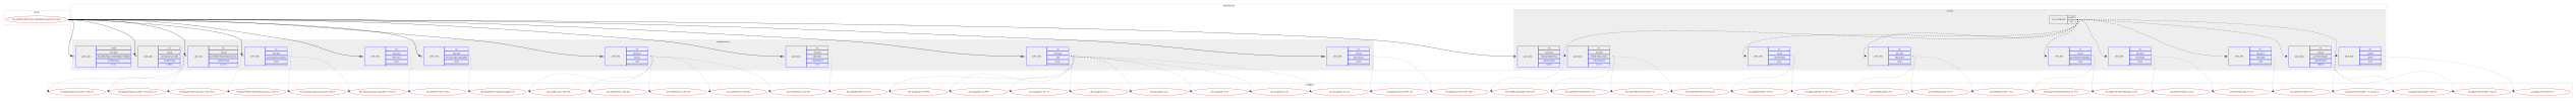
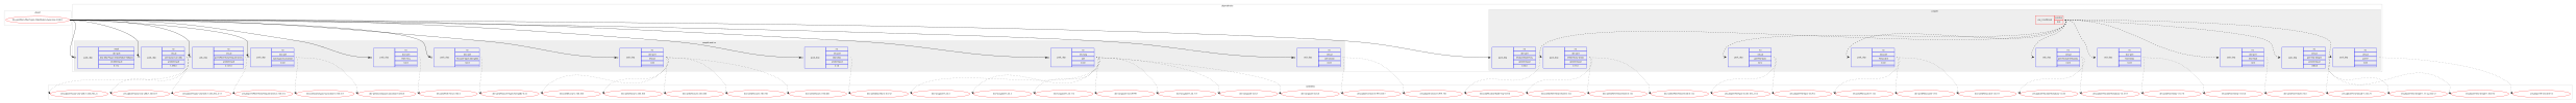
  digraph {
    compound=true
    concentrate=true
    fontname=Ubuntu
    fontsize=10
    newrank=true
    rankdir=TB
    ranksep=1.5
    node [color=red fontname=Ubuntu fontsize=10]
    edge [arrowhead=vee fontname=Ubuntu headport=w style=dotted tailport=e weight=100]
    n1 [label="dev-perl/Dist-Zilla-Plugin-MakeMaker-Awesome-0.380.0" width=4]
    n2 [color=blue label=<<TABLE BORDER="0" CELLBORDER="1" CELLSPACING="0" CELLPADDING="4" WIDTH="220"><TR><TD ROWSPAN="6" CELLPADDING="30">pack_dep</TD></TR><TR><TD WIDTH="110">no</TD></TR><TR><TD>dev-perl</TD></TR><TR><TD>CPAN-Meta-Check</TD></TR><TR><TD>greaterequal</TD></TR><TR><TD>0.11.0</TD></TR></TABLE>> shape=none]
    n3 [color=blue label=<<TABLE BORDER="0" CELLBORDER="1" CELLSPACING="0" CELLPADDING="4" WIDTH="220"><TR><TD ROWSPAN="6" CELLPADDING="30">pack_dep</TD></TR><TR><TD WIDTH="110">no</TD></TR><TR><TD>virtual</TD></TR><TR><TD>perl-File-Spec</TD></TR><TR><TD>none</TD></TR><TR><TD></TD></TR></TABLE>> shape=none]
    n4 [color=blue label=<<TABLE BORDER="0" CELLBORDER="1" CELLSPACING="0" CELLPADDING="4" WIDTH="220"><TR><TD ROWSPAN="6" CELLPADDING="30">pack_dep</TD></TR><TR><TD WIDTH="110">no</TD></TR><TR><TD>dev-perl</TD></TR><TR><TD>File-pushd</TD></TR><TR><TD>none</TD></TR><TR><TD></TD></TR></TABLE>> shape=none]
    n5 [color=blue label=<<TABLE BORDER="0" CELLBORDER="1" CELLSPACING="0" CELLPADDING="4" WIDTH="220"><TR><TD ROWSPAN="6" CELLPADDING="30">pack_dep</TD></TR><TR><TD WIDTH="110">no</TD></TR><TR><TD>virtual</TD></TR><TR><TD>perl-Module-Metadata</TD></TR><TR><TD>none</TD></TR><TR><TD></TD></TR></TABLE>> shape=none]
    n6 [color=blue label=<<TABLE BORDER="0" CELLBORDER="1" CELLSPACING="0" CELLPADDING="4" WIDTH="220"><TR><TD ROWSPAN="6" CELLPADDING="30">pack_dep</TD></TR><TR><TD WIDTH="110">no</TD></TR><TR><TD>dev-perl</TD></TR><TR><TD>Test-Deep</TD></TR><TR><TD>none</TD></TR><TR><TD></TD></TR></TABLE>> shape=none]
    n7 [color=blue label=<<TABLE BORDER="0" CELLBORDER="1" CELLSPACING="0" CELLPADDING="4" WIDTH="220"><TR><TD ROWSPAN="6" CELLPADDING="30">pack_dep</TD></TR><TR><TD WIDTH="110">no</TD></TR><TR><TD>dev-perl</TD></TR><TR><TD>Test-Fatal</TD></TR><TR><TD>none</TD></TR><TR><TD></TD></TR></TABLE>> shape=none]
    n8 [color=blue label=<<TABLE BORDER="0" CELLBORDER="1" CELLSPACING="0" CELLPADDING="4" WIDTH="220"><TR><TD ROWSPAN="6" CELLPADDING="30">pack_dep</TD></TR><TR><TD WIDTH="110">no</TD></TR><TR><TD>virtual</TD></TR><TR><TD>perl-Test-Simple</TD></TR><TR><TD>greaterequal</TD></TR><TR><TD>0.880.0</TD></TR></TABLE>> shape=none]
    n9 [color=blue label=<<TABLE BORDER="0" CELLBORDER="1" CELLSPACING="0" CELLPADDING="4" WIDTH="220"><TR><TD ROWSPAN="6" CELLPADDING="30">pack_dep</TD></TR><TR><TD WIDTH="110">no</TD></TR><TR><TD>virtual</TD></TR><TR><TD>perl-if</TD></TR><TR><TD>none</TD></TR><TR><TD></TD></TR></TABLE>> shape=none]
-   n10 [label=<<TABLE BORDER="0" CELLBORDER="1" CELLSPACING="0" CELLPADDING="4"><TR><TD ROWSPAN="3" CELLPADDING="10">use_conditional</TD></TR><TR><TD>pushd</TD></TR><TR><TD>test</TD></TR></TABLE>> shape=none]
+   n10 [label=<<TABLE BORDER="0" CELLBORDER="1" CELLSPACING="0" CELLPADDING="4"><TR><TD ROWSPAN="3" CELLPADDING="10">use_conditional</TD></TR><TR><TD>positive</TD></TR><TR><TD>test</TD></TR></TABLE>> shape=none]
    n11 [color=blue label=<<TABLE BORDER="0" CELLBORDER="1" CELLSPACING="0" CELLPADDING="4" WIDTH="220"><TR><TD ROWSPAN="6" CELLPADDING="30">pack_dep</TD></TR><TR><TD WIDTH="110">no</TD></TR><TR><TD>dev-perl</TD></TR><TR><TD>Module-Build-Tiny</TD></TR><TR><TD>greaterequal</TD></TR><TR><TD>0.34.0</TD></TR></TABLE>> shape=none]
    n12 [color=blue label=<<TABLE BORDER="0" CELLBORDER="1" CELLSPACING="0" CELLPADDING="4" WIDTH="220"><TR><TD ROWSPAN="6" CELLPADDING="30">pack_dep</TD></TR><TR><TD WIDTH="110">no</TD></TR><TR><TD>virtual</TD></TR><TR><TD>perl-version</TD></TR><TR><TD>none</TD></TR><TR><TD></TD></TR></TABLE>> shape=none]
    n13 [color=blue label=<<TABLE BORDER="0" CELLBORDER="1" CELLSPACING="0" CELLPADDING="4" WIDTH="220"><TR><TD ROWSPAN="6" CELLPADDING="30">pack_dep</TD></TR><TR><TD WIDTH="110">no</TD></TR><TR><TD>dev-lang</TD></TR><TR><TD>perl</TD></TR><TR><TD>none</TD></TR><TR><TD></TD></TR></TABLE>> shape=none]
    n14 [color=blue label=<<TABLE BORDER="0" CELLBORDER="1" CELLSPACING="0" CELLPADDING="4" WIDTH="220"><TR><TD ROWSPAN="6" CELLPADDING="30">pack_dep</TD></TR><TR><TD WIDTH="110">no</TD></TR><TR><TD>dev-perl</TD></TR><TR><TD>Dist-Zilla</TD></TR><TR><TD>greaterequal</TD></TR><TR><TD>5.1.0</TD></TR></TABLE>> shape=none]
    n15 [color=blue label=<<TABLE BORDER="0" CELLBORDER="1" CELLSPACING="0" CELLPADDING="4" WIDTH="220"><TR><TD ROWSPAN="6" CELLPADDING="30">pack_dep</TD></TR><TR><TD WIDTH="110">no</TD></TR><TR><TD>dev-perl</TD></TR><TR><TD>Moose</TD></TR><TR><TD>none</TD></TR><TR><TD></TD></TR></TABLE>> shape=none]
    n16 [color=blue label=<<TABLE BORDER="0" CELLBORDER="1" CELLSPACING="0" CELLPADDING="4" WIDTH="220"><TR><TD ROWSPAN="6" CELLPADDING="30">pack_dep</TD></TR><TR><TD WIDTH="110">no</TD></TR><TR><TD>dev-perl</TD></TR><TR><TD>MooseX-Types-Stringlike</TD></TR><TR><TD>none</TD></TR><TR><TD></TD></TR></TABLE>> shape=none]
    n17 [color=blue label=<<TABLE BORDER="0" CELLBORDER="1" CELLSPACING="0" CELLPADDING="4" WIDTH="220"><TR><TD ROWSPAN="6" CELLPADDING="30">pack_dep</TD></TR><TR><TD WIDTH="110">no</TD></TR><TR><TD>dev-perl</TD></TR><TR><TD>Path-Tiny</TD></TR><TR><TD>none</TD></TR><TR><TD></TD></TR></TABLE>> shape=none]
    n18 [color=blue label=<<TABLE BORDER="0" CELLBORDER="1" CELLSPACING="0" CELLPADDING="4" WIDTH="220"><TR><TD ROWSPAN="6" CELLPADDING="30">pack_dep</TD></TR><TR><TD WIDTH="110">no</TD></TR><TR><TD>dev-perl</TD></TR><TR><TD>namespace-autoclean</TD></TR><TR><TD>none</TD></TR><TR><TD></TD></TR></TABLE>> shape=none]
    n19 [color=blue label=<<TABLE BORDER="0" CELLBORDER="1" CELLSPACING="0" CELLPADDING="4" WIDTH="220"><TR><TD ROWSPAN="6" CELLPADDING="30">pack_dep</TD></TR><TR><TD WIDTH="110">no</TD></TR><TR><TD>virtual</TD></TR><TR><TD>perl-CPAN-Meta-Requirements</TD></TR><TR><TD>greaterequal</TD></TR><TR><TD>2.121.0</TD></TR></TABLE>> shape=none]
    n20 [color=blue label=<<TABLE BORDER="0" CELLBORDER="1" CELLSPACING="0" CELLPADDING="4" WIDTH="220"><TR><TD ROWSPAN="6" CELLPADDING="30">pack_dep</TD></TR><TR><TD WIDTH="110">no</TD></TR><TR><TD>virtual</TD></TR><TR><TD>perl-Scalar-List-Utils</TD></TR><TR><TD>greaterequal</TD></TR><TR><TD>1.290.0</TD></TR></TABLE>> shape=none]
    n21 [color=blue label=<<TABLE BORDER="0" CELLBORDER="1" CELLSPACING="0" CELLPADDING="4" WIDTH="220"><TR><TD ROWSPAN="6" CELLPADDING="30">pack_dep</TD></TR><TR><TD WIDTH="110">weak</TD></TR><TR><TD>dev-perl</TD></TR><TR><TD>Dist-Zilla-Plugin-MakeMaker-Fallback</TD></TR><TR><TD>smallerequal</TD></TR><TR><TD>0.11.0</TD></TR></TABLE>> shape=none]
    n22 [label="dev-perl/CPAN-Meta-Check-0.12.0" width=4]
    n23 [label="dev-perl/CPAN-Meta-Check-0.13.0" width=4]
    n24 [label="dev-perl/CPAN-Meta-Check-0.14.0" width=4]
    n25 [label="virtual/perl-File-Spec-3.630.100_rc-r2" width=4]
    n26 [label="virtual/perl-File-Spec-3.670.0" width=4]
    n27 [label="dev-perl/File-pushd-1.14.0" width=4]
    n28 [label="dev-perl/File-pushd-1.3.0-r1" width=4]
    n29 [label="dev-perl/File-pushd-1.9.0" width=4]
    n30 [label="virtual/perl-Module-Metadata-1.0.31-r1" width=4]
    n31 [label="virtual/perl-Module-Metadata-1.0.33" width=4]
    n32 [label="dev-perl/Test-Deep-1.126.0" width=4]
    n33 [label="dev-perl/Test-Deep-1.127.0" width=4]
    n34 [label="dev-perl/Test-Fatal-0.14.0" width=4]
    n35 [label="virtual/perl-Test-Simple-1.1.14_p522-r2" width=4]
    n36 [label="virtual/perl-Test-Simple-1.352.73" width=4]
    n37 [label="virtual/perl-Test-Simple-1.302.96" width=4]
    n38 [label="virtual/perl-if-0.60.600-r2" width=4]
    n39 [label="dev-perl/Module-Build-Tiny-0.39.0" width=4]
    n40 [label="dev-lang/perl-5.24.1-r2" width=4]
    n41 [label="dev-lang/perl-5.24.2" width=4]
    n42 [label="dev-lang/perl-5.24.3" width=4]
    n43 [label="dev-lang/perl-5.26.0" width=4]
    n44 [label="dev-lang/perl-5.26.1" width=4]
    n45 [label="dev-lang/perl-5.26.1-r1" width=4]
    n46 [label="dev-lang/perl-5.26.9999" width=4]
-   n47 [label="dev-lang/perl-5.28.9999" width=4]
    n48 [label="dev-perl/Dist-Zilla-6.10.0-r2" width=4]
    n49 [label="dev-perl/Moose-2.160.500" width=4]
    n50 [label="dev-perl/Moose-2.180.600" width=4]
    n51 [label="dev-perl/Moose-2.180.700" width=4]
    n52 [label="dev-perl/Moose-2.200.400" width=4]
    n53 [label="dev-perl/Moose-2.200.500" width=4]
    n54 [label="dev-perl/MooseX-Types-Stringlike-0.3.0" width=4]
    n55 [label="dev-perl/Path-Tiny-0.104.0" width=4]
    n56 [label="dev-perl/namespace-autoclean-0.130.0-r1" width=4]
    n57 [label="dev-perl/namespace-autoclean-0.280.0" width=4]
    n58 [label="virtual/perl-CPAN-Meta-Requirements-2.140.0-r2" width=4]
    n59 [label="virtual/perl-Scalar-List-Utils-1.420.200_rc-r1" width=4]
    n60 [label="virtual/perl-Scalar-List-Utils-1.460.0-r1" width=4]
    n61 [label="virtual/perl-Scalar-List-Utils-1.460.200_rc" width=4]
    n62 [label="virtual/perl-version-0.991.600-r1" width=4]
    n63 [label="virtual/perl-version-0.991.700" width=4]
    subgraph cluster_1 {
      color=gray
      label=<<i>ebuild</i>>
      rank=same
      n1
    }
    subgraph cluster_2 {
      color=gray
      label=<<i>dependencies</i>>
      subgraph cluster_3 {
        color=gray
        fillcolor="#eeeeee"
        label=<<i>compile</i>>
        style=filled
        subgraph sub_4 {
          color=gray
          fillcolor="#eeeeee"
          label=<<i>compile</i>>
          style=filled
          n10
          subgraph sub_5 {
            color=gray
            fillcolor="#eeeeee"
            label=<<i>compile</i>>
            style=filled
            n2
          }
          subgraph sub_6 {
            color=gray
            fillcolor="#eeeeee"
            label=<<i>compile</i>>
            style=filled
            n3
          }
          subgraph sub_7 {
            color=gray
            fillcolor="#eeeeee"
            label=<<i>compile</i>>
            style=filled
            n4
          }
          subgraph sub_8 {
            color=gray
            fillcolor="#eeeeee"
            label=<<i>compile</i>>
            style=filled
            n5
          }
          subgraph sub_9 {
            color=gray
            fillcolor="#eeeeee"
            label=<<i>compile</i>>
            style=filled
            n6
          }
          subgraph sub_10 {
            color=gray
            fillcolor="#eeeeee"
            label=<<i>compile</i>>
            style=filled
            n7
          }
          subgraph sub_11 {
            color=gray
            fillcolor="#eeeeee"
            label=<<i>compile</i>>
            style=filled
            n8
          }
          subgraph sub_12 {
            color=gray
            fillcolor="#eeeeee"
            label=<<i>compile</i>>
            style=filled
            n9
          }
        }
        subgraph sub_13 {
          color=gray
          fillcolor="#eeeeee"
          label=<<i>compile</i>>
          style=filled
          n11
        }
      }
      subgraph cluster_14 {
        color=gray
        fillcolor="#eeeeee"
        label=<<i>compile and run</i>>
        style=filled
        subgraph sub_15 {
          color=gray
          fillcolor="#eeeeee"
          label=<<i>compile and run</i>>
          style=filled
          n12
        }
        subgraph sub_16 {
          color=gray
          fillcolor="#eeeeee"
          label=<<i>compile and run</i>>
          style=filled
          n13
        }
        subgraph sub_17 {
          color=gray
          fillcolor="#eeeeee"
          label=<<i>compile and run</i>>
          style=filled
          n14
        }
        subgraph sub_18 {
          color=gray
          fillcolor="#eeeeee"
          label=<<i>compile and run</i>>
          style=filled
          n15
        }
        subgraph sub_19 {
          color=gray
          fillcolor="#eeeeee"
          label=<<i>compile and run</i>>
          style=filled
          n16
        }
        subgraph sub_20 {
          color=gray
          fillcolor="#eeeeee"
          label=<<i>compile and run</i>>
          style=filled
          n17
        }
        subgraph sub_21 {
          color=gray
          fillcolor="#eeeeee"
          label=<<i>compile and run</i>>
          style=filled
          n18
        }
        subgraph sub_22 {
          color=gray
          fillcolor="#eeeeee"
          label=<<i>compile and run</i>>
          style=filled
          n19
        }
        subgraph sub_23 {
          color=gray
          fillcolor="#eeeeee"
          label=<<i>compile and run</i>>
          style=filled
          n20
        }
        subgraph sub_24 {
          color=gray
          fillcolor="#eeeeee"
          label=<<i>compile and run</i>>
          style=filled
          n21
        }
      }
      subgraph cluster_25 {
        color=gray
        fillcolor="#eeeeee"
        label=<<i>run</i>>
        style=filled
      }
    }
    subgraph cluster_26 {
      color=gray
      label=<<i>candidates</i>>
      rank=same
      subgraph sub_27 {
        color=black
        label=<<i>candidates</i>>
        nodesep=1
        rank=same
        n22
        n23
        n24
      }
      subgraph sub_28 {
        color=black
        label=<<i>candidates</i>>
        nodesep=1
        rank=same
        n25
        n26
      }
      subgraph sub_29 {
        color=black
        label=<<i>candidates</i>>
        nodesep=1
        rank=same
        n27
        n28
        n29
      }
      subgraph sub_30 {
        color=black
        label=<<i>candidates</i>>
        nodesep=1
        rank=same
        n30
        n31
      }
      subgraph sub_31 {
        color=black
        label=<<i>candidates</i>>
        nodesep=1
        rank=same
        n32
        n33
      }
      subgraph sub_32 {
        color=black
        label=<<i>candidates</i>>
        nodesep=1
        rank=same
        n34
      }
      subgraph sub_33 {
        color=black
        label=<<i>candidates</i>>
        nodesep=1
        rank=same
        n35
        n36
        n37
      }
      subgraph sub_34 {
        color=black
        label=<<i>candidates</i>>
        nodesep=1
        rank=same
        n38
      }
      subgraph sub_35 {
        color=black
        label=<<i>candidates</i>>
        nodesep=1
        rank=same
        n39
      }
      subgraph sub_36 {
        color=black
        label=<<i>candidates</i>>
        nodesep=1
        rank=same
        n40
        n41
        n42
        n43
        n44
        n45
        n46
-       n47
      }
      subgraph sub_37 {
        color=black
        label=<<i>candidates</i>>
        nodesep=1
        rank=same
        n48
      }
      subgraph sub_38 {
        color=black
        label=<<i>candidates</i>>
        nodesep=1
        rank=same
        n49
        n50
        n51
        n52
        n53
      }
      subgraph sub_39 {
        color=black
        label=<<i>candidates</i>>
        nodesep=1
        rank=same
        n54
      }
      subgraph sub_40 {
        color=black
        label=<<i>candidates</i>>
        nodesep=1
        rank=same
        n55
      }
      subgraph sub_41 {
        color=black
        label=<<i>candidates</i>>
        nodesep=1
        rank=same
        n56
        n57
      }
      subgraph sub_42 {
        color=black
        label=<<i>candidates</i>>
        nodesep=1
        rank=same
        n58
      }
      subgraph sub_43 {
        color=black
        label=<<i>candidates</i>>
        nodesep=1
        rank=same
        n59
        n60
        n61
      }
      subgraph sub_44 {
        color=black
        label=<<i>candidates</i>>
        nodesep=1
        rank=same
        n62
        n63
      }
      subgraph sub_45 {
        color=black
        label=<<i>candidates</i>>
        nodesep=1
        rank=same
      }
    }
    n1 -> n11 [style=solid weight=20]
    n1 -> n12 [arrowhead=odotvee style=solid weight=20]
    n1 -> n13 [arrowhead=odotvee style=solid weight=20]
    n1 -> n14 [arrowhead=odotvee style=solid weight=20]
    n1 -> n15 [arrowhead=odotvee style=solid weight=20]
    n1 -> n16 [arrowhead=odotvee style=solid weight=20]
    n1 -> n17 [arrowhead=odotvee style=solid weight=20]
    n1 -> n18 [arrowhead=odotvee style=solid weight=20]
    n1 -> n19 [arrowhead=odotvee style=solid weight=20]
    n1 -> n20 [arrowhead=odotvee style=solid weight=20]
    n1 -> n21 [arrowhead=odotvee style=solid weight=20]
    n2 -> n22
    n2 -> n23
    n2 -> n24
    n3 -> n25
    n3 -> n26
    n4 -> n27
    n4 -> n28
    n4 -> n29
    n5 -> n30
    n5 -> n31
    n6 -> n32
    n6 -> n33
    n7 -> n34
    n8 -> n35
    n8 -> n36
    n8 -> n37
    n9 -> n38
    n10 -> n2 [style=dashed weight=20]
    n10 -> n3 [style=dashed weight=20]
    n10 -> n4 [style=dashed weight=20]
    n10 -> n5 [style=dashed weight=20]
    n10 -> n6 [style=dashed weight=20]
    n10 -> n7 [style=dashed weight=20]
    n10 -> n8 [style=dashed weight=20]
    n10 -> n9 [style=dashed weight=20]
    n11 -> n39
    n12 -> n62
    n12 -> n63
    n13 -> n40
    n13 -> n41
    n13 -> n42
    n13 -> n43
    n13 -> n44
    n13 -> n45
    n13 -> n46
-   n13 -> n47
    n14 -> n48
    n15 -> n49
    n15 -> n50
    n15 -> n51
    n15 -> n52
    n15 -> n53
    n16 -> n54
    n17 -> n55
    n18 -> n56
    n18 -> n57
    n19 -> n58
    n20 -> n59
    n20 -> n60
    n20 -> n61
  }
